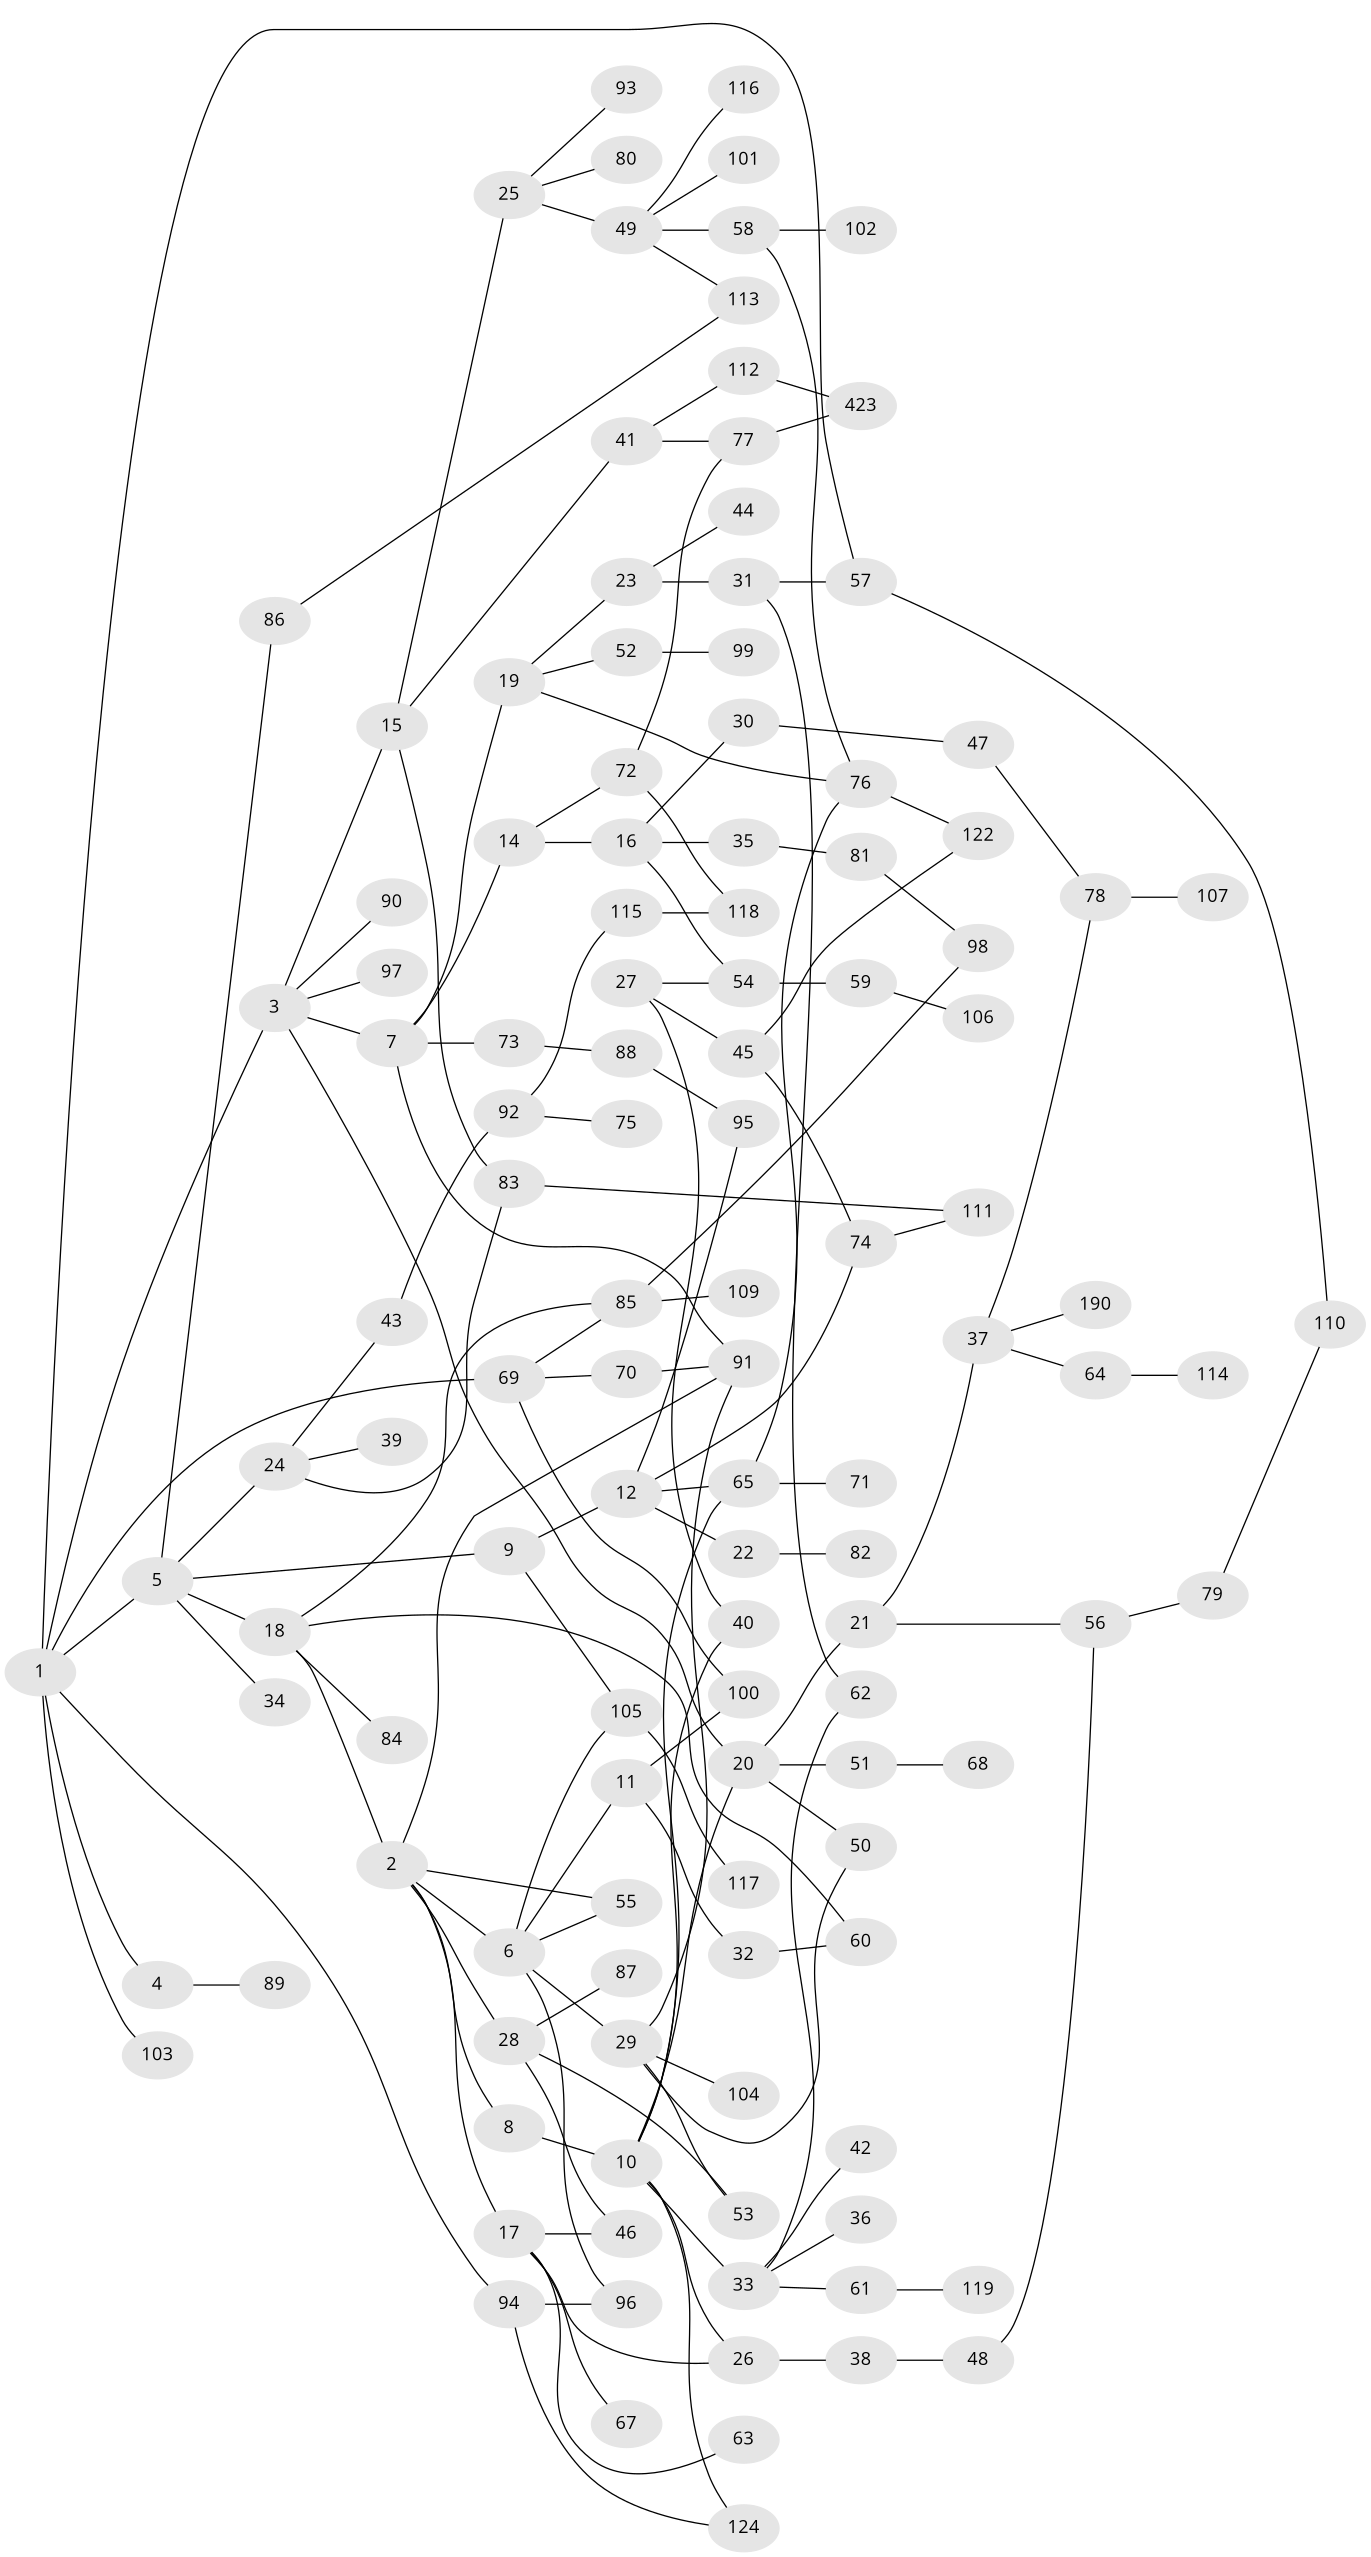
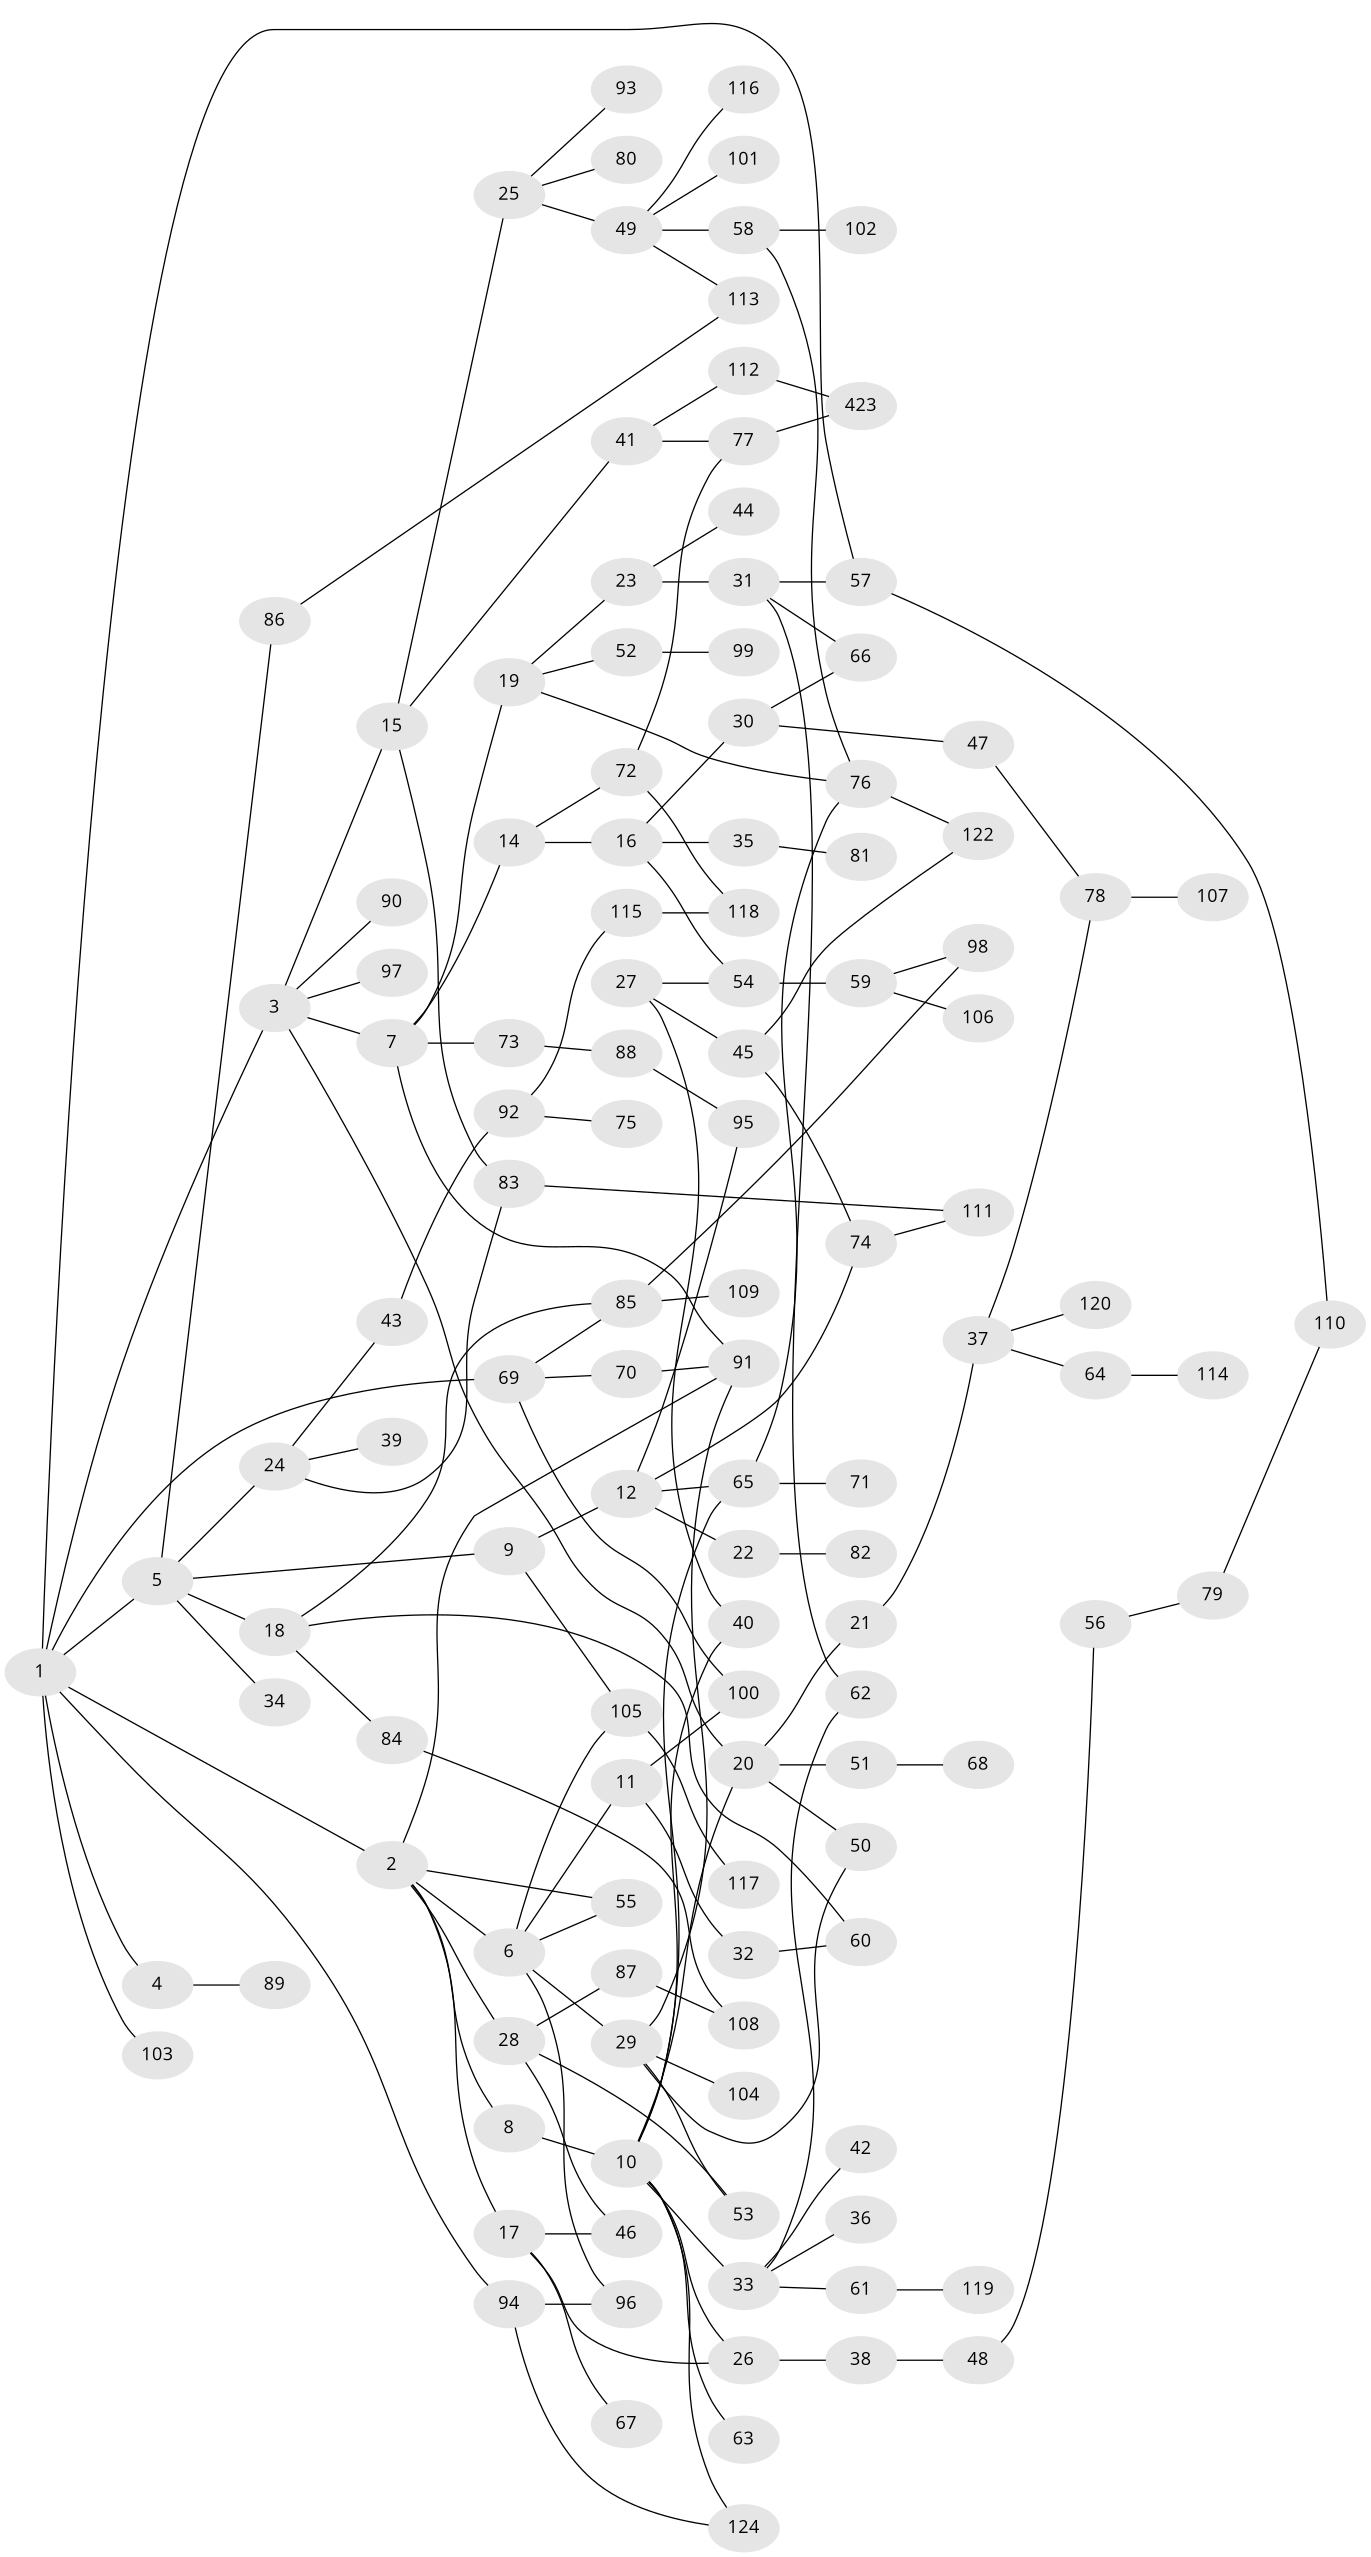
  graph {
    fontname="Open Sans"
    rankdir=LR
    node [color=gray90 fontname="Open Sans" style=filled]
    edge [fontname="Open Sans"]
    1
    2
    3
    4
    5
    57
    69
    94
    103
    6
    8
    17
    28
    55
    91
    7
    15
    20
    90
    97
    89
    9
    18
    24
    34
    86
    110
    100
    85
    70
    96
    124
    11
    29
    105
    10
    26
    46
    63
    67
    53
    87
    14
    19
    73
    25
    41
    83
    21
    50
    51
    12
    60
    84
    39
    43
    113
    32
    104
    117
    16
    72
    23
    52
    76
    88
    33
    40
    65
    22
    74
    95
    38
    62
    36
    42
    61
    71
    82
    111
    27
    54
    45
    30
    35
    77
    118
    49
    80
    93
    112
    47
+   66
    81
    59
+   108
    98
    109
    31
    44
    99
    122
    37
    56
    68
    64
    78
-   120 [label=190]
+   120
    79
    92
    58
    101
    116
    48
    119
    114
    107
    n118 [label=423]
    75
    115
    102
    106
-   18 -- 2
+   1 -- 2
    1 -- 3
    1 -- 4
    1 -- 5
    1 -- 57
    1 -- 69
    1 -- 94
    1 -- 103
    2 -- 6
    2 -- 8
    2 -- 17
    2 -- 28
    2 -- 55
    2 -- 91
    3 -- 7
    3 -- 15
    3 -- 20
    3 -- 90
    3 -- 97
    4 -- 89
    5 -- 9
    5 -- 18
    5 -- 24
    5 -- 34
    5 -- 86
    57 -- 110
    69 -- 100
    69 -- 85
    69 -- 70
    94 -- 96
    94 -- 124
    6 -- 55
    6 -- 96
    6 -- 11
    6 -- 29
    6 -- 105
    8 -- 10
    17 -- 26
    17 -- 46
-   17 -- 63
+   10 -- 63
    17 -- 67
    28 -- 46
    28 -- 53
    28 -- 87
    7 -- 91
    7 -- 14
    7 -- 19
    7 -- 73
    15 -- 25
    15 -- 41
    15 -- 83
    20 -- 21
    20 -- 50
    20 -- 51
    9 -- 105
    9 -- 12
    18 -- 85
    18 -- 60
    18 -- 84
    24 -- 83
    24 -- 39
    24 -- 43
    86 -- 113
    85 -- 98
    85 -- 109
    70 -- 91
    11 -- 100
    11 -- 32
    29 -- 91
    29 -- 53
    29 -- 50
    29 -- 104
    105 -- 117
    10 -- 20
    10 -- 124
    10 -- 26
    10 -- 33
    10 -- 40
    10 -- 65
    26 -- 38
+   87 -- 108
    14 -- 16
    14 -- 72
    19 -- 23
    19 -- 52
    19 -- 76
    73 -- 88
    25 -- 49
    25 -- 80
    25 -- 93
    41 -- 77
    41 -- 112
    83 -- 111
    21 -- 37
-   21 -- 56
    51 -- 68
    12 -- 65
    12 -- 22
    12 -- 74
    12 -- 95
+   84 -- 108
    43 -- 92
    32 -- 60
    16 -- 54
    16 -- 30
    16 -- 35
    72 -- 77
    72 -- 118
    23 -- 31
    23 -- 44
    52 -- 99
    76 -- 122
    88 -- 95
    33 -- 62
    33 -- 36
    33 -- 42
    33 -- 61
    65 -- 76
    65 -- 71
    22 -- 82
    74 -- 111
    38 -- 48
    61 -- 119
    27 -- 40
    27 -- 54
    27 -- 45
    54 -- 59
    45 -- 74
    45 -- 122
    30 -- 47
+   30 -- 66
    35 -- 81
    77 -- n118
    49 -- 113
    49 -- 58
    49 -- 101
    49 -- 116
    112 -- n118
    47 -- 78
-   81 -- 98
+   59 -- 98
    59 -- 106
    31 -- 57
    31 -- 62
+   31 -- 66
    37 -- 64
    37 -- 78
    37 -- 120
    56 -- 79
    64 -- 114
    78 -- 107
    79 -- 110
    92 -- 75
    92 -- 115
    58 -- 76
    58 -- 102
    48 -- 56
    115 -- 118
  }
